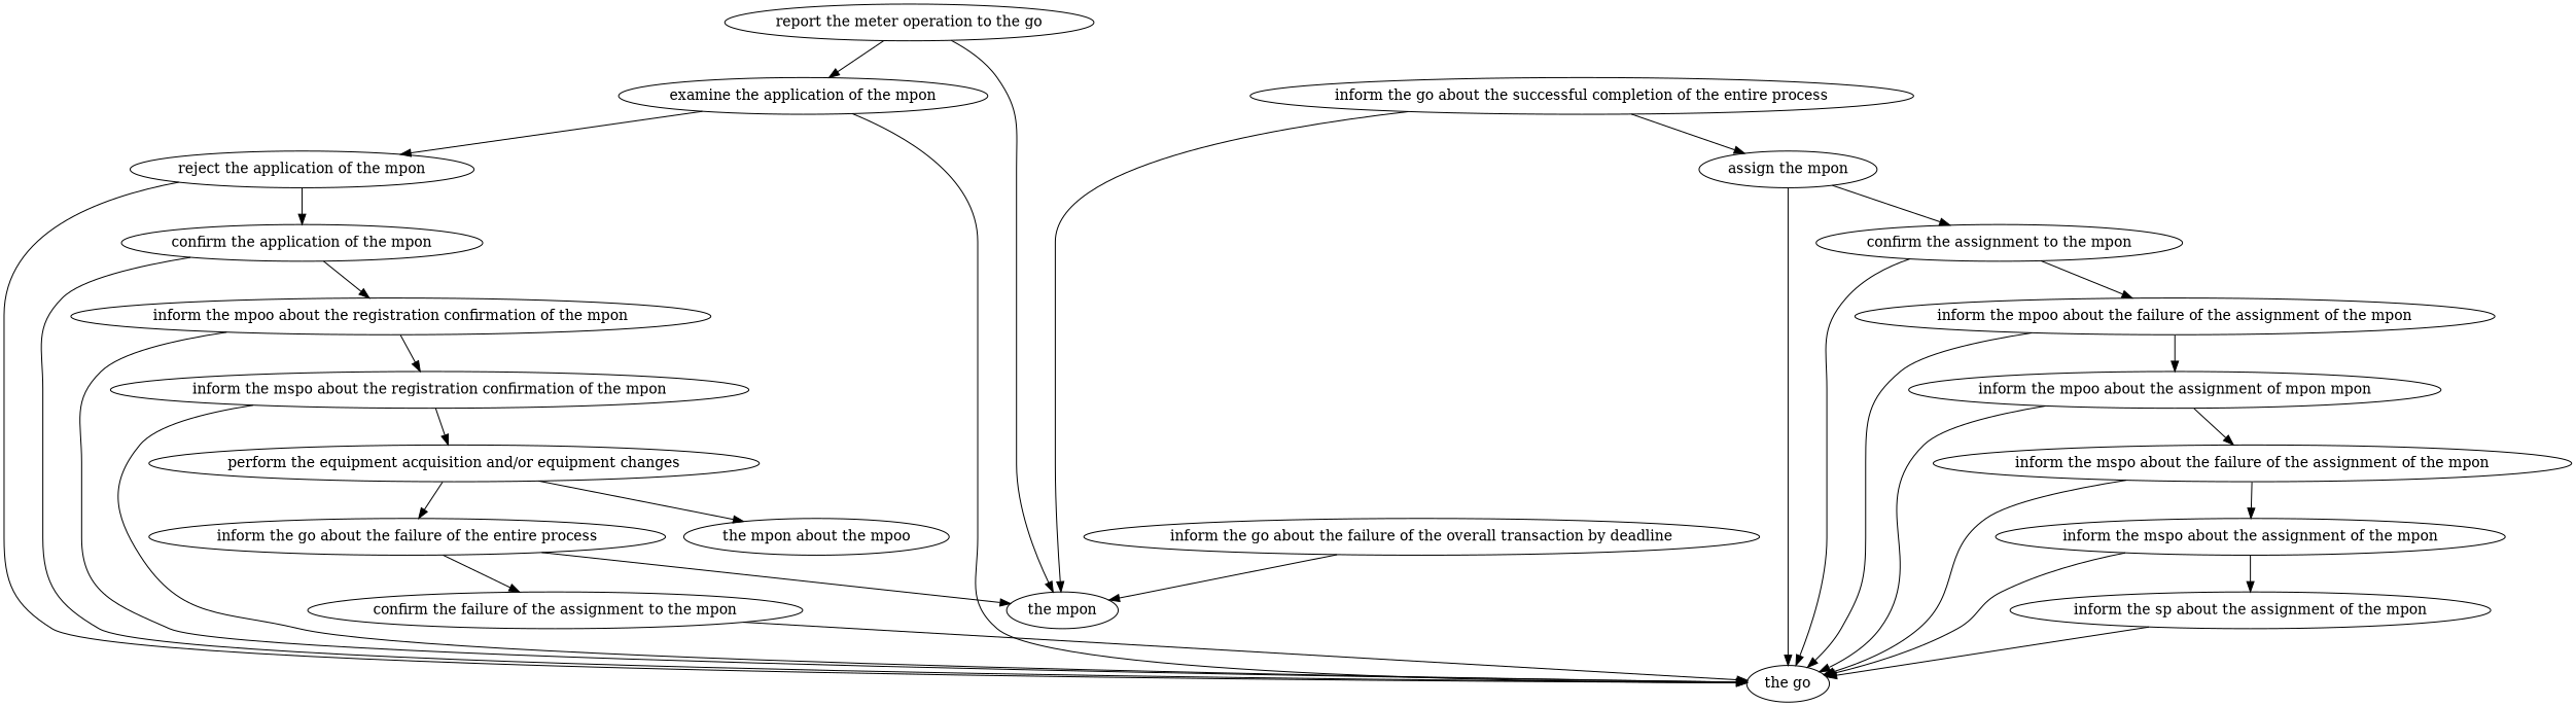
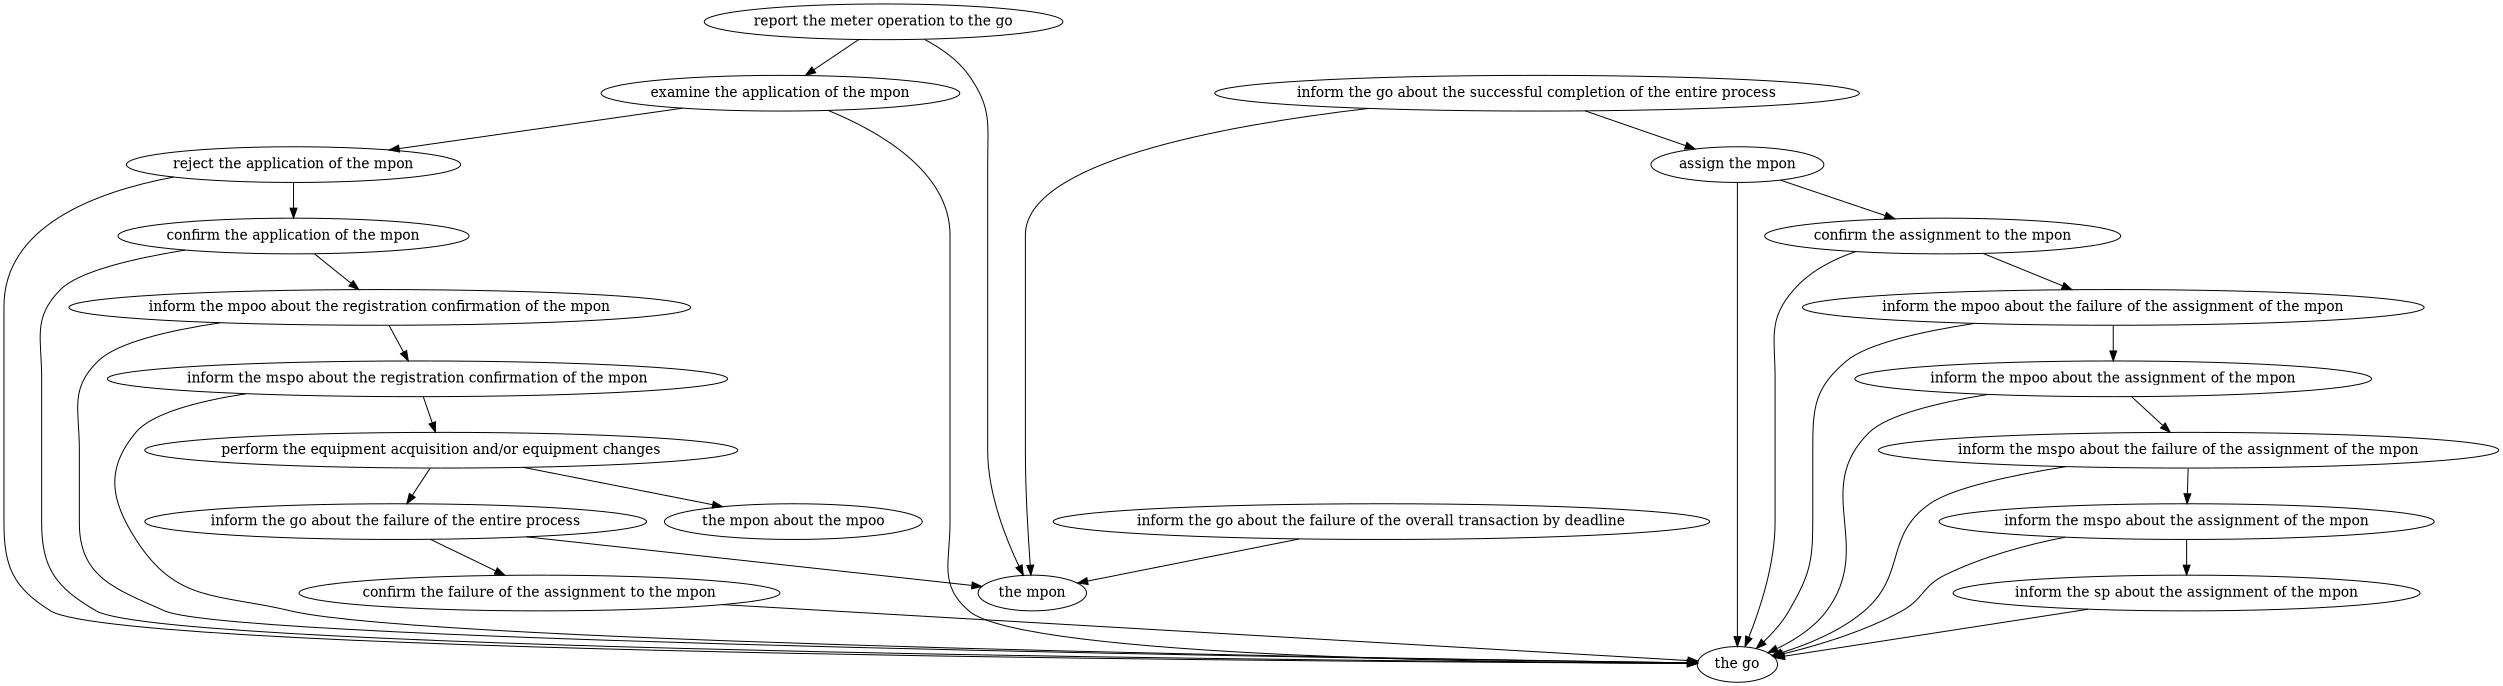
  strict digraph {
    edge [attrs="{'type': 'actor performer', 'label': 'actor performer'}"]
    "report the meter operation to the go" [attrs="{'type': 'Activity', 'label': 'report the meter operation to the go'}"]
    "examine the application of the mpon" [attrs="{'type': 'Activity', 'label': 'examine the application of the mpon'}"]
    "the mpon" [attrs="{'type': 'Actor', 'label': 'the mpon'}"]
    "reject the application of the mpon" [attrs="{'type': 'Activity', 'label': 'reject the application of the mpon'}"]
    "the go" [attrs="{'type': 'Actor', 'label': 'the go'}"]
    "confirm the application of the mpon" [attrs="{'type': 'Activity', 'label': 'confirm the application of the mpon'}"]
    "inform the mpoo about the registration confirmation of the mpon" [attrs="{'type': 'Activity', 'label': 'inform the mpoo about the registration confirmation of the mpon'}"]
    "inform the mspo about the registration confirmation of the mpon" [attrs="{'type': 'Activity', 'label': 'inform the mspo about the registration confirmation of the mpon'}"]
    "perform the equipment acquisition and/or equipment changes" [attrs="{'type': 'Activity', 'label': 'perform the equipment acquisition and/or equipment changes'}"]
    "inform the go about the failure of the entire process" [attrs="{'type': 'Activity', 'label': 'inform the go about the failure of the entire process'}"]
    n11 [attrs="{'type': 'Actor', 'label': 'the mpon and the mpoo'}" label="the mpon about the mpoo"]
    "confirm the failure of the assignment to the mpon" [attrs="{'type': 'Activity', 'label': 'confirm the failure of the assignment to the mpon'}"]
    "inform the go about the successful completion of the entire process" [attrs="{'type': 'Activity', 'label': 'inform the go about the successful completion of the entire process'}"]
    "assign the mpon" [attrs="{'type': 'Activity', 'label': 'assign the mpon'}"]
    "confirm the assignment to the mpon" [attrs="{'type': 'Activity', 'label': 'confirm the assignment to the mpon'}"]
    "inform the mpoo about the failure of the assignment of the mpon" [attrs="{'type': 'Activity', 'label': 'inform the mpoo about the failure of the assignment of the mpon'}"]
    "inform the go about the failure of the overall transaction by deadline" [attrs="{'type': 'Activity', 'label': 'inform the go about the failure of the overall transaction by deadline'}"]
-   "inform the mpoo about the assignment of the mpon" [attrs="{'type': 'Activity', 'label': 'inform the mpoo about the assignment of the mpon'}" label="inform the mpoo about the assignment of mpon mpon"]
+   "inform the mpoo about the assignment of the mpon" [attrs="{'type': 'Activity', 'label': 'inform the mpoo about the assignment of the mpon'}"]
    "inform the mspo about the failure of the assignment of the mpon" [attrs="{'type': 'Activity', 'label': 'inform the mspo about the failure of the assignment of the mpon'}"]
    "inform the mspo about the assignment of the mpon" [attrs="{'type': 'Activity', 'label': 'inform the mspo about the assignment of the mpon'}"]
    "inform the sp about the assignment of the mpon" [attrs="{'type': 'Activity', 'label': 'inform the sp about the assignment of the mpon'}"]
    "report the meter operation to the go" -> "examine the application of the mpon" [attrs="{'type': 'flow', 'label': 'flow'}"]
    "report the meter operation to the go" -> "the mpon"
    "examine the application of the mpon" -> "reject the application of the mpon" [attrs="{'type': 'flow', 'label': 'flow'}"]
    "examine the application of the mpon" -> "the go"
    "reject the application of the mpon" -> "the go"
    "reject the application of the mpon" -> "confirm the application of the mpon" [attrs="{'type': 'flow', 'label': 'flow'}"]
    "confirm the application of the mpon" -> "the go"
    "confirm the application of the mpon" -> "inform the mpoo about the registration confirmation of the mpon" [attrs="{'type': 'flow', 'label': 'flow'}"]
    "inform the mpoo about the registration confirmation of the mpon" -> "the go"
    "inform the mpoo about the registration confirmation of the mpon" -> "inform the mspo about the registration confirmation of the mpon" [attrs="{'type': 'flow', 'label': 'flow'}"]
    "inform the mspo about the registration confirmation of the mpon" -> "the go"
    "inform the mspo about the registration confirmation of the mpon" -> "perform the equipment acquisition and/or equipment changes" [attrs="{'type': 'flow', 'label': 'flow'}"]
    "perform the equipment acquisition and/or equipment changes" -> "inform the go about the failure of the entire process" [attrs="{'type': 'flow', 'label': 'flow'}"]
    "perform the equipment acquisition and/or equipment changes" -> n11
    "inform the go about the failure of the entire process" -> "the mpon"
    "inform the go about the failure of the entire process" -> "confirm the failure of the assignment to the mpon" [attrs="{'type': 'flow', 'label': 'flow'}"]
    "confirm the failure of the assignment to the mpon" -> "the go"
    "inform the go about the successful completion of the entire process" -> "the mpon"
    "inform the go about the successful completion of the entire process" -> "assign the mpon" [attrs="{'type': 'flow', 'label': 'flow'}"]
    "assign the mpon" -> "the go"
    "assign the mpon" -> "confirm the assignment to the mpon" [attrs="{'type': 'flow', 'label': 'flow'}"]
    "confirm the assignment to the mpon" -> "the go"
    "confirm the assignment to the mpon" -> "inform the mpoo about the failure of the assignment of the mpon" [attrs="{'type': 'flow', 'label': 'flow'}"]
    "inform the mpoo about the failure of the assignment of the mpon" -> "the go"
    "inform the mpoo about the failure of the assignment of the mpon" -> "inform the mpoo about the assignment of the mpon" [attrs="{'type': 'flow', 'label': 'flow'}"]
    "inform the go about the failure of the overall transaction by deadline" -> "the mpon"
    "inform the mpoo about the assignment of the mpon" -> "the go"
    "inform the mpoo about the assignment of the mpon" -> "inform the mspo about the failure of the assignment of the mpon" [attrs="{'type': 'flow', 'label': 'flow'}"]
    "inform the mspo about the failure of the assignment of the mpon" -> "the go"
    "inform the mspo about the failure of the assignment of the mpon" -> "inform the mspo about the assignment of the mpon" [attrs="{'type': 'flow', 'label': 'flow'}"]
    "inform the mspo about the assignment of the mpon" -> "the go"
    "inform the mspo about the assignment of the mpon" -> "inform the sp about the assignment of the mpon" [attrs="{'type': 'flow', 'label': 'flow'}"]
    "inform the sp about the assignment of the mpon" -> "the go"
  }
